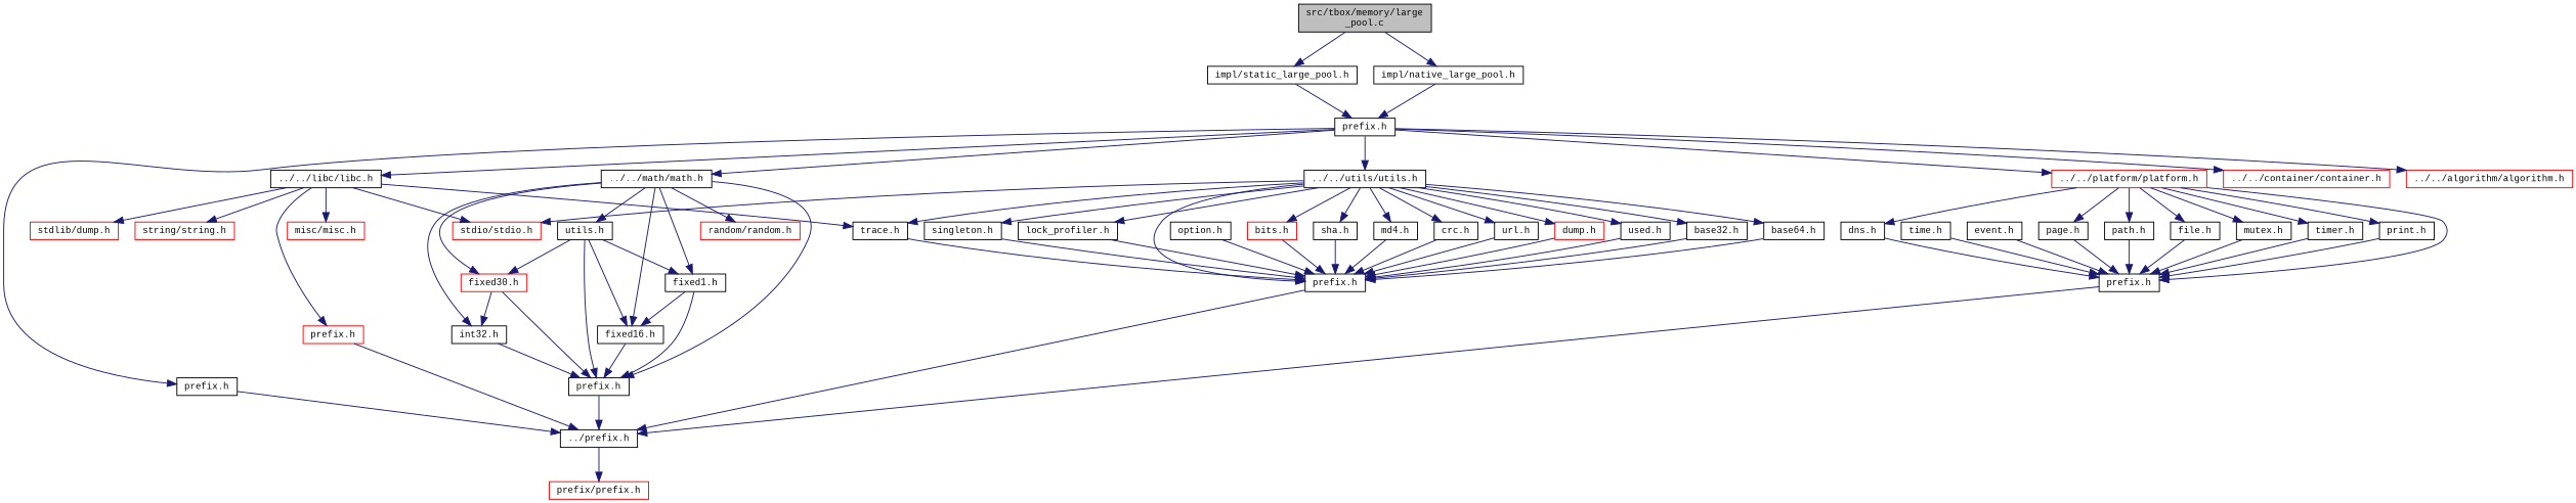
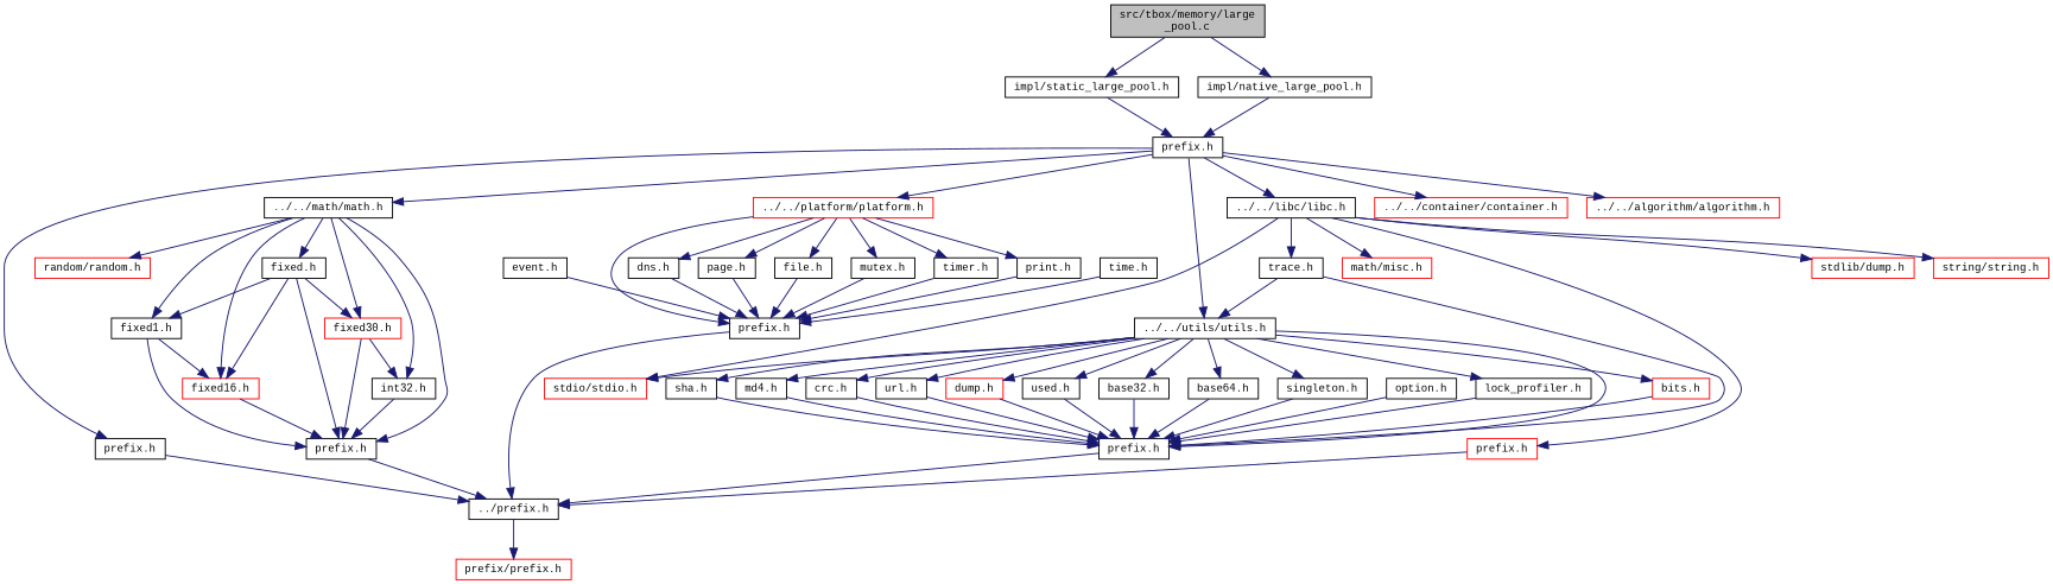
  digraph {
    node [color=black fillcolor=white fontname=CourierNew fontsize=10 shape=record style=filled]
    edge [color=midnightblue fontname=CourierNew fontsize=10 labelfontname=CourierNew labelfontsize=10 style=solid]
    n1 [fillcolor=grey75 fontcolor=black height=0.2 label="src/tbox/memory/large\l_pool.c" width=0.4]
    n2 [height=0.2 label="impl/static_large_pool.h" width=0.4]
    n3 [height=0.2 label="impl/native_large_pool.h" width=0.4]
    n4 [height=0.2 label="prefix.h" width=0.4]
    n5 [height=0.2 label="prefix.h" width=0.4]
    n6 [height=0.2 label="../prefix.h" width=0.4]
    n7 [color=red height=0.2 label="prefix/prefix.h" width=0.4]
    n8 [height=0.2 label="../../libc/libc.h" width=0.4]
    n9 [height=0.2 label="../../math/math.h" width=0.4]
    n10 [height=0.2 label="../../utils/utils.h" width=0.4]
    n11 [color=red height=0.2 label="../../platform/platform.h" width=0.4]
    n12 [color=red height=0.2 label="../../container/container.h" width=0.4]
    n13 [color=red height=0.2 label="../../algorithm/algorithm.h" width=0.4]
    n14 [color=red height=0.2 label="prefix.h" width=0.4]
-   n15 [color=red height=0.2 label="misc/misc.h" width=0.4]
+   n15 [color=red height=0.2 label="math/misc.h" width=0.4]
    n16 [color=red height=0.2 label="stdio/stdio.h" width=0.4]
    n17 [color=red height=0.2 label="stdlib/dump.h" width=0.4]
    n18 [color=red height=0.2 label="string/string.h" width=0.4]
    n19 [height=0.2 label="trace.h" width=0.4]
    n20 [height=0.2 label="prefix.h" width=0.4]
    n21 [height=0.2 label="int32.h" width=0.4]
    n22 [height=0.2 label="fixed1.h" width=0.4]
-   n23 [height=0.2 label="fixed16.h" width=0.4]
+   n23 [color=red height=0.2 label="fixed16.h" width=0.4]
    n24 [color=red height=0.2 label="fixed30.h" width=0.4]
-   n25 [height=0.2 label="utils.h" width=0.4]
+   n25 [height=0.2 label="fixed.h" width=0.4]
    n26 [color=red height=0.2 label="random/random.h" width=0.4]
    n27 [height=0.2 label="prefix.h" width=0.4]
    n28 [color=red height=0.2 label="bits.h" width=0.4]
    n29 [height=0.2 label="sha.h" width=0.4]
    n30 [height=0.2 label="md4.h" width=0.4]
    n31 [height=0.2 label="crc.h" width=0.4]
    n32 [height=0.2 label="url.h" width=0.4]
    n33 [color=red height=0.2 label="dump.h" width=0.4]
    n34 [height=0.2 label="used.h" width=0.4]
    n35 [height=0.2 label="base32.h" width=0.4]
    n36 [height=0.2 label="base64.h" width=0.4]
    n37 [height=0.2 label="singleton.h" width=0.4]
    n38 [height=0.2 label="lock_profiler.h" width=0.4]
    n39 [height=0.2 label="prefix.h" width=0.4]
    n40 [height=0.2 label="dns.h" width=0.4]
    n41 [height=0.2 label="page.h" width=0.4]
-   n42 [height=0.2 label="path.h" width=0.4]
    n43 [height=0.2 label="file.h" width=0.4]
    n44 [height=0.2 label="mutex.h" width=0.4]
    n45 [height=0.2 label="timer.h" width=0.4]
    n46 [height=0.2 label="print.h" width=0.4]
    n47 [height=0.2 label="option.h" width=0.4]
    n48 [height=0.2 label="time.h" width=0.4]
    n49 [height=0.2 label="event.h" width=0.4]
    n1 -> n2
    n1 -> n3
    n2 -> n4
    n3 -> n4
    n4 -> n5
    n4 -> n8
    n4 -> n9
    n4 -> n10
    n4 -> n11
    n4 -> n12
    n4 -> n13
    n5 -> n6
    n6 -> n7
    n8 -> n14
    n8 -> n15
    n8 -> n16
    n8 -> n17
    n8 -> n18
    n8 -> n19
    n9 -> n20
    n9 -> n21
    n9 -> n22
    n9 -> n23
    n9 -> n24
    n9 -> n25
    n9 -> n26
    n10 -> n16
-   n10 -> n19
+   n19 -> n10
    n10 -> n27
    n10 -> n28
    n10 -> n29
    n10 -> n30
    n10 -> n31
    n10 -> n32
    n10 -> n33
    n10 -> n34
    n10 -> n35
    n10 -> n36
    n10 -> n37
    n10 -> n38
    n11 -> n39
    n11 -> n40
    n11 -> n41
-   n11 -> n42
    n11 -> n43
    n11 -> n44
    n11 -> n45
    n11 -> n46
    n14 -> n6
    n19 -> n27
    n20 -> n6
    n21 -> n20
    n22 -> n20
    n22 -> n23
    n23 -> n20
    n24 -> n20
    n24 -> n21
    n25 -> n20
    n25 -> n22
    n25 -> n23
    n25 -> n24
    n27 -> n6
    n28 -> n27
    n29 -> n27
    n30 -> n27
    n31 -> n27
    n32 -> n27
    n33 -> n27
    n34 -> n27
    n35 -> n27
    n36 -> n27
    n37 -> n27
    n38 -> n27
    n39 -> n6
    n40 -> n39
    n41 -> n39
-   n42 -> n39
    n43 -> n39
    n44 -> n39
    n45 -> n39
    n46 -> n39
    n47 -> n27
    n48 -> n39
    n49 -> n39
  }
